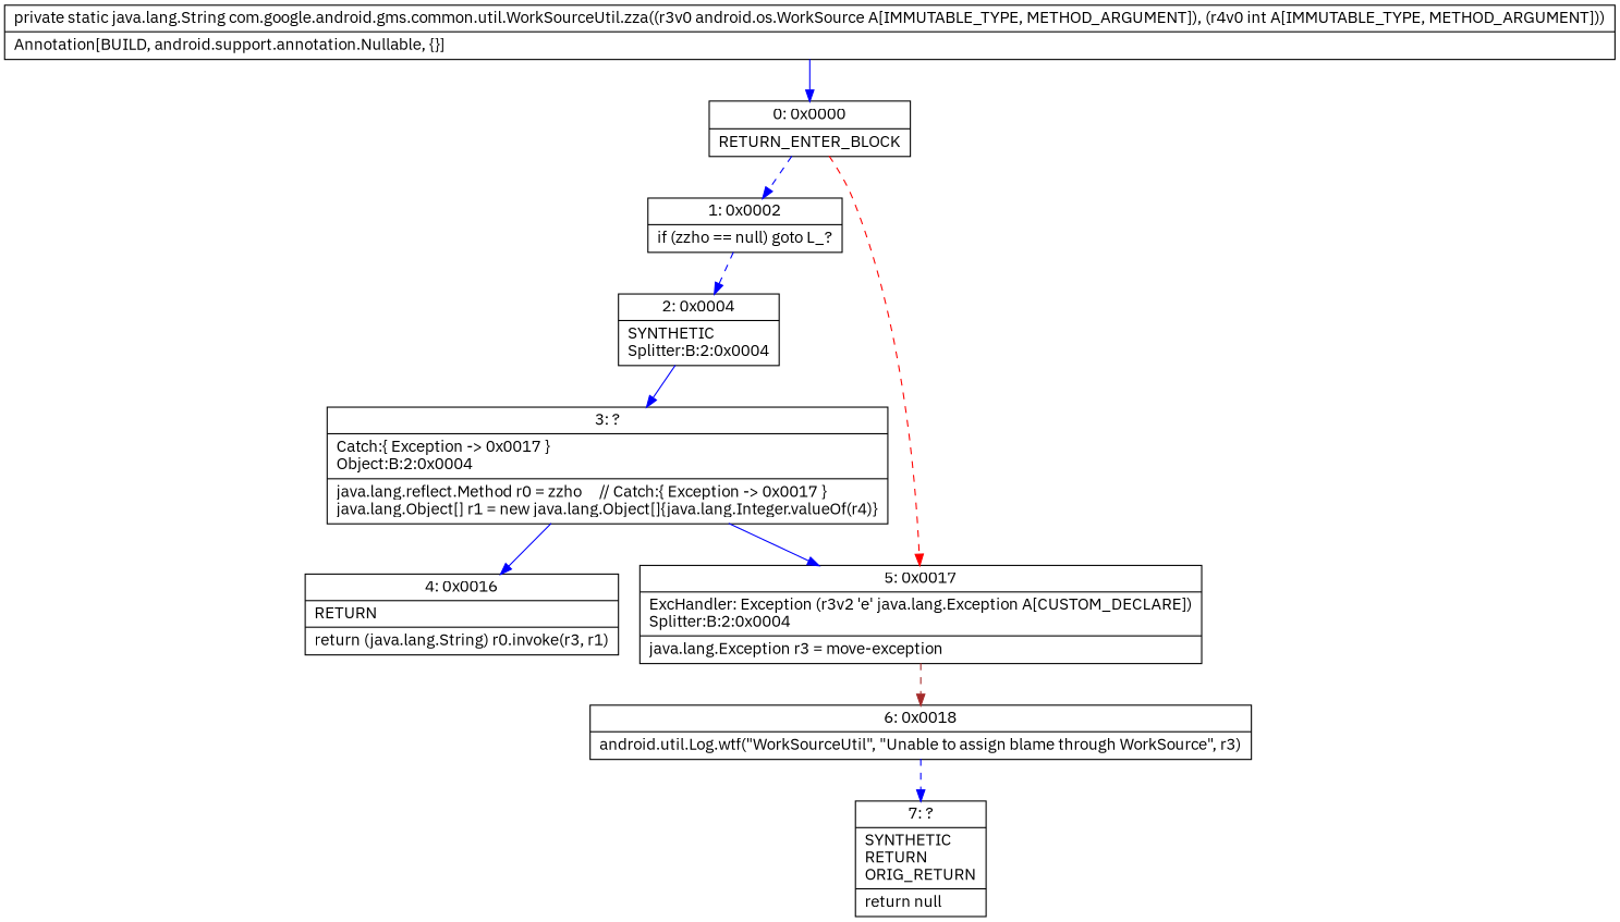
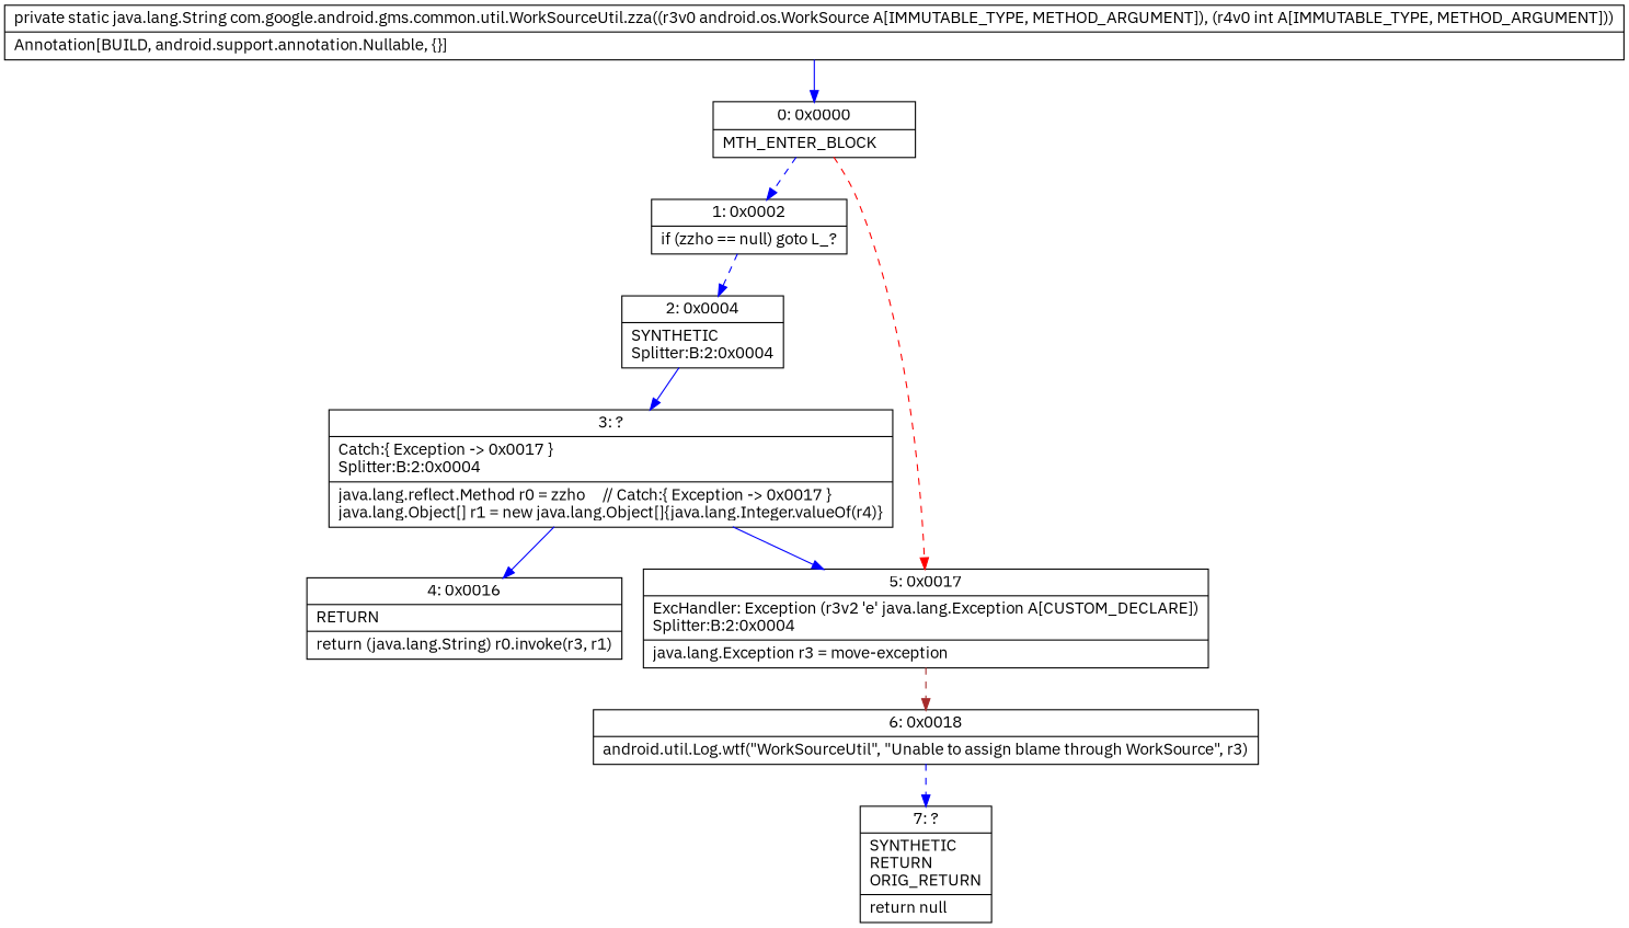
  digraph {
    fontname="IBM Plex Sans"
    node [fontname="IBM Plex Sans" shape=record]
    edge [color=blue fontname="IBM Plex Sans" style=dashed]
-   n1 [label="{0\:\ 0x0000|RETURN_ENTER_BLOCK\l}"]
+   n1 [label="{0\:\ 0x0000|MTH_ENTER_BLOCK\l}"]
    n2 [label="{1\:\ 0x0002|if (zzho == null) goto L_?\l}"]
    n3 [label="{5\:\ 0x0017|ExcHandler: Exception (r3v2 'e' java.lang.Exception A[CUSTOM_DECLARE])\lSplitter:B:2:0x0004\l|java.lang.Exception r3 = move\-exception\l}"]
    n4 [label="{2\:\ 0x0004|SYNTHETIC\lSplitter:B:2:0x0004\l}"]
-   n5 [label="{3\:\ ?|Catch:\{ Exception \-\> 0x0017 \}\lObject:B:2:0x0004\l|java.lang.reflect.Method r0 = zzho     \/\/ Catch:\{ Exception \-\> 0x0017 \}\ljava.lang.Object[] r1 = new java.lang.Object[]\{java.lang.Integer.valueOf(r4)\}\l}"]
+   n5 [label="{3\:\ ?|Catch:\{ Exception \-\> 0x0017 \}\lSplitter:B:2:0x0004\l|java.lang.reflect.Method r0 = zzho     \/\/ Catch:\{ Exception \-\> 0x0017 \}\ljava.lang.Object[] r1 = new java.lang.Object[]\{java.lang.Integer.valueOf(r4)\}\l}"]
    n6 [label="{4\:\ 0x0016|RETURN\l|return (java.lang.String) r0.invoke(r3, r1)\l}"]
    n7 [label="{6\:\ 0x0018|android.util.Log.wtf(\"WorkSourceUtil\", \"Unable to assign blame through WorkSource\", r3)\l}"]
    n8 [label="{7\:\ ?|SYNTHETIC\lRETURN\lORIG_RETURN\l|return null\l}"]
    n9 [label="{private static java.lang.String com.google.android.gms.common.util.WorkSourceUtil.zza((r3v0 android.os.WorkSource A[IMMUTABLE_TYPE, METHOD_ARGUMENT]), (r4v0 int A[IMMUTABLE_TYPE, METHOD_ARGUMENT]))  | Annotation[BUILD, android.support.annotation.Nullable, \{\}]\l}"]
    n1 -> n2
    n1 -> n3 [color=red]
    n2 -> n4
    n3 -> n7 [color=brown]
    n4 -> n5 [style=solid]
    n5 -> n3 [style=solid]
    n5 -> n6 [style=solid]
    n7 -> n8
    n9 -> n1 [style=solid]
  }
